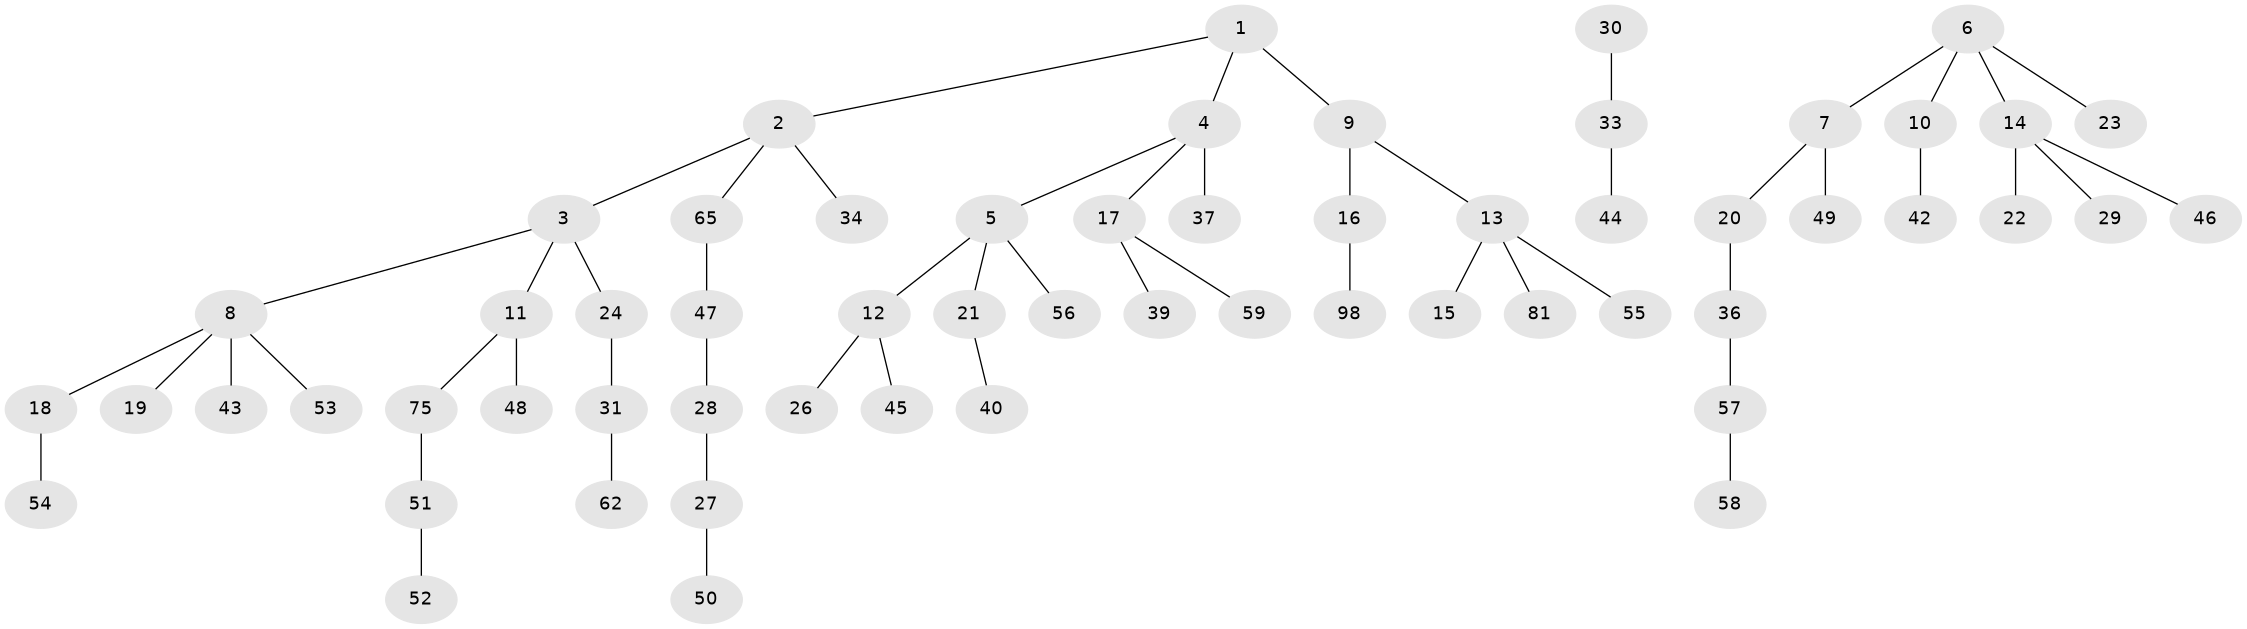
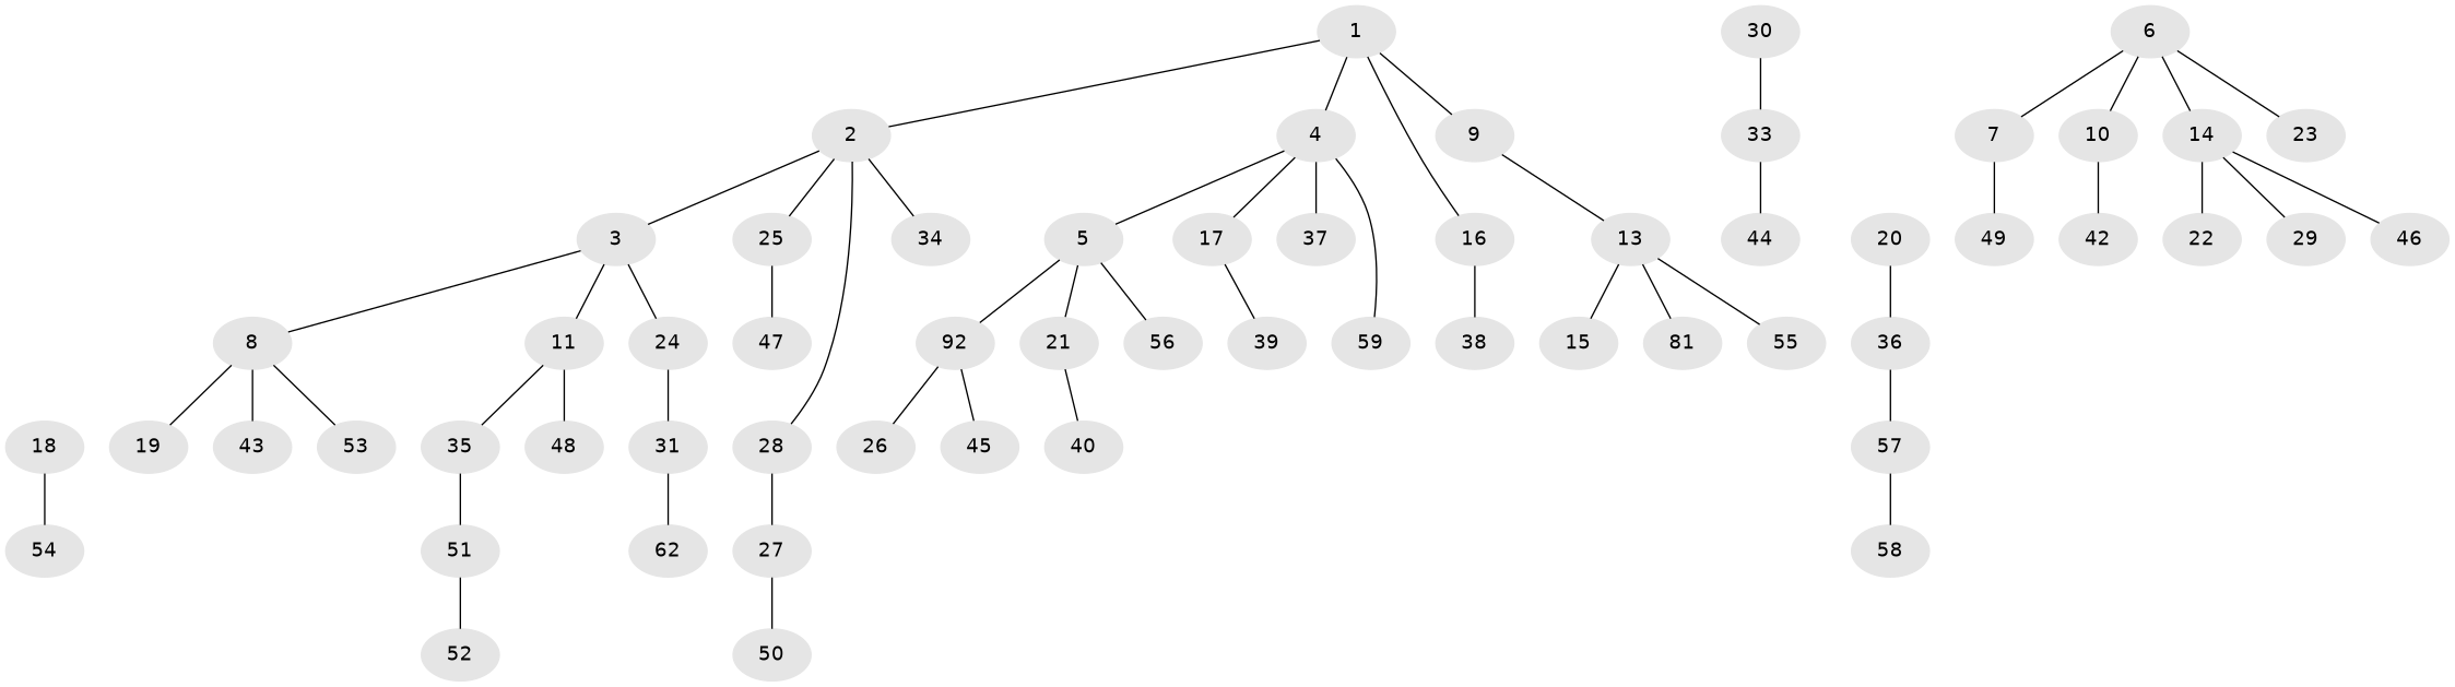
  graph {
    fontname="DejaVu Sans"
    node [color=gray90 fontname="DejaVu Sans" style=filled]
    edge [fontname="DejaVu Sans"]
    1
    2
    4
    9
    16
    3
-   25 [label=65]
+   25
    28
    34
    5
    17
    37
    13
-   38 [label=98]
+   38
    8
    11
    24
    47
    27
    18
    19
    43
    53
-   35 [label=75]
+   35
    48
    31
    30
    33
-   12
+   12 [label=92]
    21
    56
    6
    7
    10
    14
    23
    39
    59
    26
    45
    40
    20
    49
    42
    22
    29
    46
    36
    54
    15
    n51 [label=81]
    55
    51
    57
    n55 [label=62]
    50
    44
    52
    58
    1 -- 2
    1 -- 4
    1 -- 9
-   9 -- 16
+   1 -- 16
    2 -- 3
    2 -- 25
-   47 -- 28
+   2 -- 28
    2 -- 34
    4 -- 5
    4 -- 17
    4 -- 37
    9 -- 13
    16 -- 38
    3 -- 8
    3 -- 11
    3 -- 24
    25 -- 47
    28 -- 27
    5 -- 12
    5 -- 21
    5 -- 56
    17 -- 39
-   17 -- 59
+   4 -- 59
    13 -- 15
    13 -- n51
    13 -- 55
-   8 -- 18
    8 -- 19
    8 -- 43
    8 -- 53
    11 -- 35
    11 -- 48
    24 -- 31
    27 -- 50
    18 -- 54
    35 -- 51
    31 -- n55
    30 -- 33
    33 -- 44
    12 -- 26
    12 -- 45
    21 -- 40
    6 -- 7
    6 -- 10
    6 -- 14
    6 -- 23
-   7 -- 20
    7 -- 49
    10 -- 42
    14 -- 22
    14 -- 29
    14 -- 46
    20 -- 36
    36 -- 57
    51 -- 52
    57 -- 58
  }
